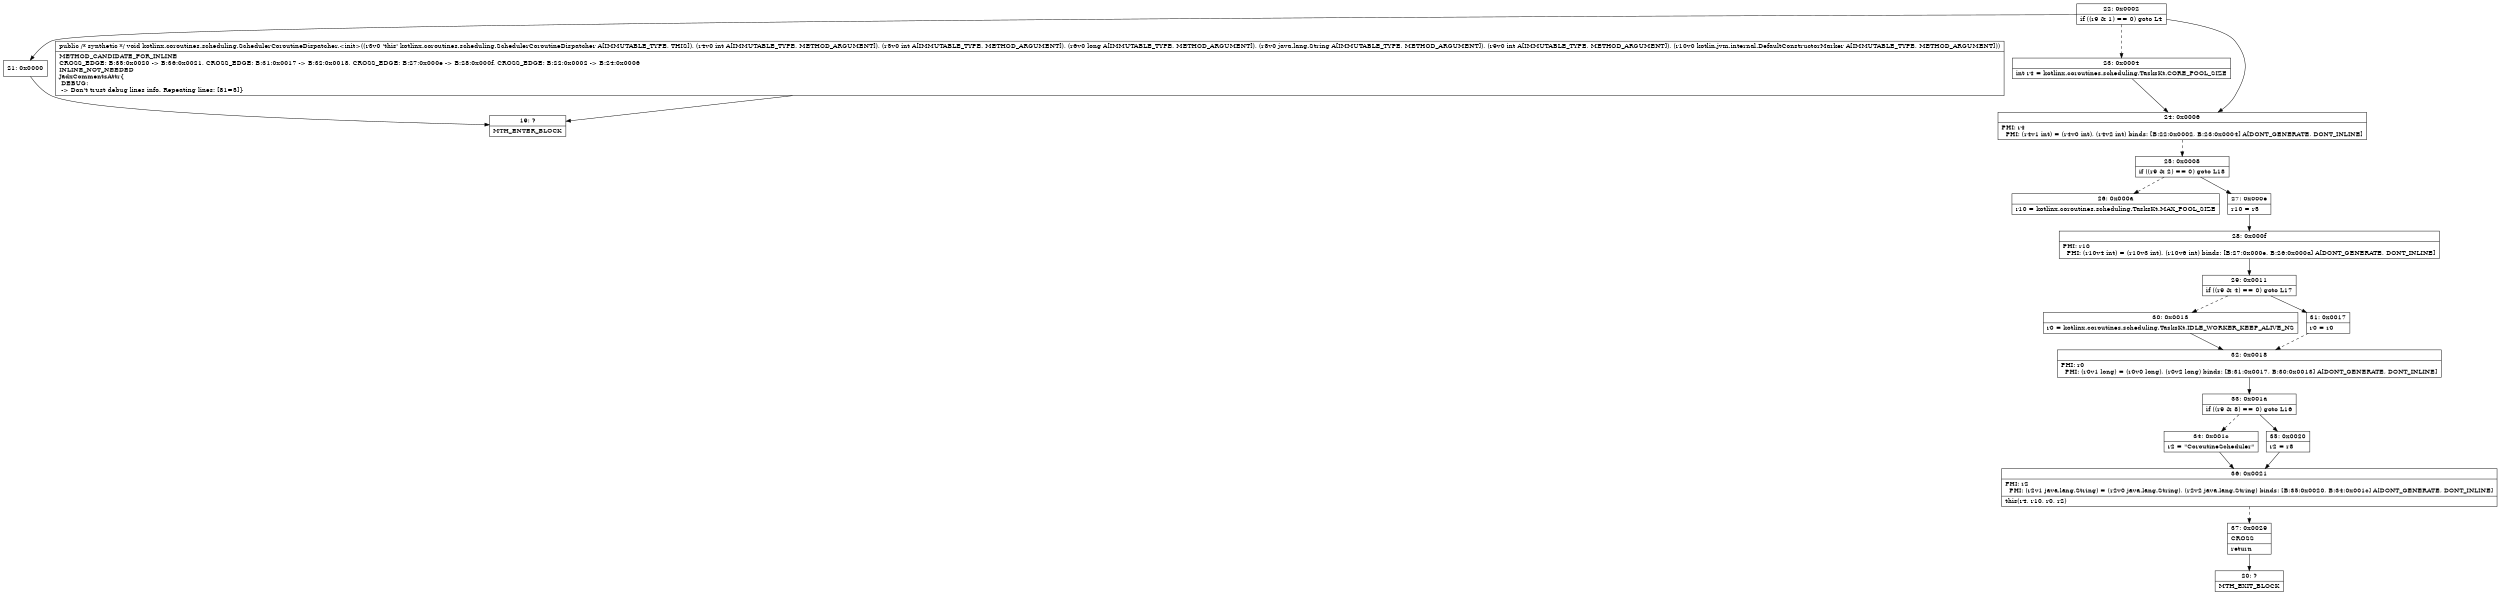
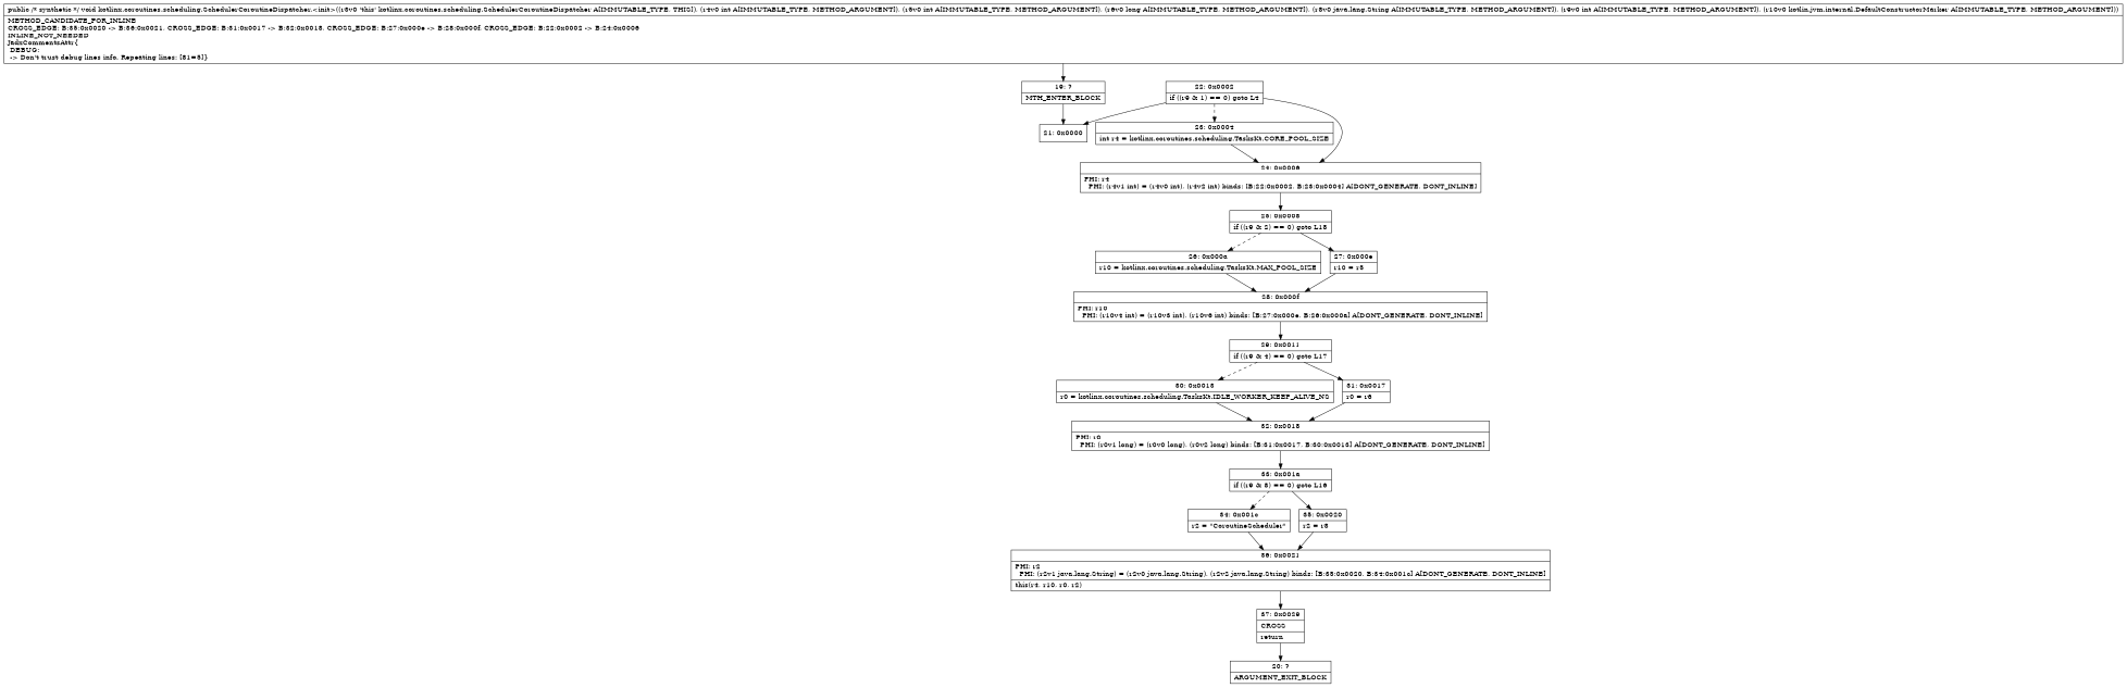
  digraph {
    node [shape=record]
    n1 [label="{19\:\ ?|MTH_ENTER_BLOCK\l}"]
    n2 [label="{21\:\ 0x0000}"]
    n3 [label="{22\:\ 0x0002|if ((r9 & 1) == 0) goto L4\l}"]
    n4 [label="{23\:\ 0x0004|int r4 = kotlinx.coroutines.scheduling.TasksKt.CORE_POOL_SIZE\l}"]
    n5 [label="{24\:\ 0x0006|PHI: r4 \l  PHI: (r4v1 int) = (r4v0 int), (r4v2 int) binds: [B:22:0x0002, B:23:0x0004] A[DONT_GENERATE, DONT_INLINE]\l}"]
    n6 [label="{25\:\ 0x0008|if ((r9 & 2) == 0) goto L18\l}"]
    n7 [label="{26\:\ 0x000a|r10 = kotlinx.coroutines.scheduling.TasksKt.MAX_POOL_SIZE\l}"]
    n8 [label="{27\:\ 0x000e|r10 = r5\l}"]
    n9 [label="{28\:\ 0x000f|PHI: r10 \l  PHI: (r10v4 int) = (r10v3 int), (r10v6 int) binds: [B:27:0x000e, B:26:0x000a] A[DONT_GENERATE, DONT_INLINE]\l}"]
    n10 [label="{29\:\ 0x0011|if ((r9 & 4) == 0) goto L17\l}"]
    n11 [label="{30\:\ 0x0013|r0 = kotlinx.coroutines.scheduling.TasksKt.IDLE_WORKER_KEEP_ALIVE_NS\l}"]
-   n12 [label="{31\:\ 0x0017|r0 = r0\l}"]
+   n12 [label="{31\:\ 0x0017|r0 = r6\l}"]
    n13 [label="{32\:\ 0x0018|PHI: r0 \l  PHI: (r0v1 long) = (r0v0 long), (r0v2 long) binds: [B:31:0x0017, B:30:0x0013] A[DONT_GENERATE, DONT_INLINE]\l}"]
    n14 [label="{33\:\ 0x001a|if ((r9 & 8) == 0) goto L16\l}"]
    n15 [label="{34\:\ 0x001c|r2 = \"CoroutineScheduler\"\l}"]
    n16 [label="{35\:\ 0x0020|r2 = r8\l}"]
    n17 [label="{36\:\ 0x0021|PHI: r2 \l  PHI: (r2v1 java.lang.String) = (r2v0 java.lang.String), (r2v2 java.lang.String) binds: [B:35:0x0020, B:34:0x001c] A[DONT_GENERATE, DONT_INLINE]\l|this(r4, r10, r0, r2)\l}"]
    n18 [label="{37\:\ 0x0029|CROSS\l|return\l}"]
-   n19 [label="{20\:\ ?|MTH_EXIT_BLOCK\l}"]
+   n19 [label="{20\:\ ?|ARGUMENT_EXIT_BLOCK\l}"]
    n20 [label="{public \/* synthetic *\/ void kotlinx.coroutines.scheduling.SchedulerCoroutineDispatcher.\<init\>((r3v0 'this' kotlinx.coroutines.scheduling.SchedulerCoroutineDispatcher A[IMMUTABLE_TYPE, THIS]), (r4v0 int A[IMMUTABLE_TYPE, METHOD_ARGUMENT]), (r5v0 int A[IMMUTABLE_TYPE, METHOD_ARGUMENT]), (r6v0 long A[IMMUTABLE_TYPE, METHOD_ARGUMENT]), (r8v0 java.lang.String A[IMMUTABLE_TYPE, METHOD_ARGUMENT]), (r9v0 int A[IMMUTABLE_TYPE, METHOD_ARGUMENT]), (r10v0 kotlin.jvm.internal.DefaultConstructorMarker A[IMMUTABLE_TYPE, METHOD_ARGUMENT]))  | METHOD_CANDIDATE_FOR_INLINE\lCROSS_EDGE: B:35:0x0020 \-\> B:36:0x0021, CROSS_EDGE: B:31:0x0017 \-\> B:32:0x0018, CROSS_EDGE: B:27:0x000e \-\> B:28:0x000f, CROSS_EDGE: B:22:0x0002 \-\> B:24:0x0006\lINLINE_NOT_NEEDED\lJadxCommentsAttr\{\l DEBUG: \l \-\> Don't trust debug lines info. Repeating lines: [81=5]\}\l}"]
-   n2 -> n1
+   n1 -> n2
    n3 -> n2
    n3 -> n4 [style=dashed]
    n3 -> n5
    n4 -> n5
-   n5 -> n6 [style=dashed]
+   n5 -> n6
    n6 -> n7 [style=dashed]
    n6 -> n8
+   n7 -> n9
    n8 -> n9
    n9 -> n10
    n10 -> n11 [style=dashed]
    n10 -> n12
    n11 -> n13
-   n12 -> n13 [style=dashed]
+   n12 -> n13
    n13 -> n14
    n14 -> n15 [style=dashed]
    n14 -> n16
    n15 -> n17
    n16 -> n17
-   n17 -> n18 [style=dashed]
+   n17 -> n18
    n18 -> n19
    n20 -> n1
  }
